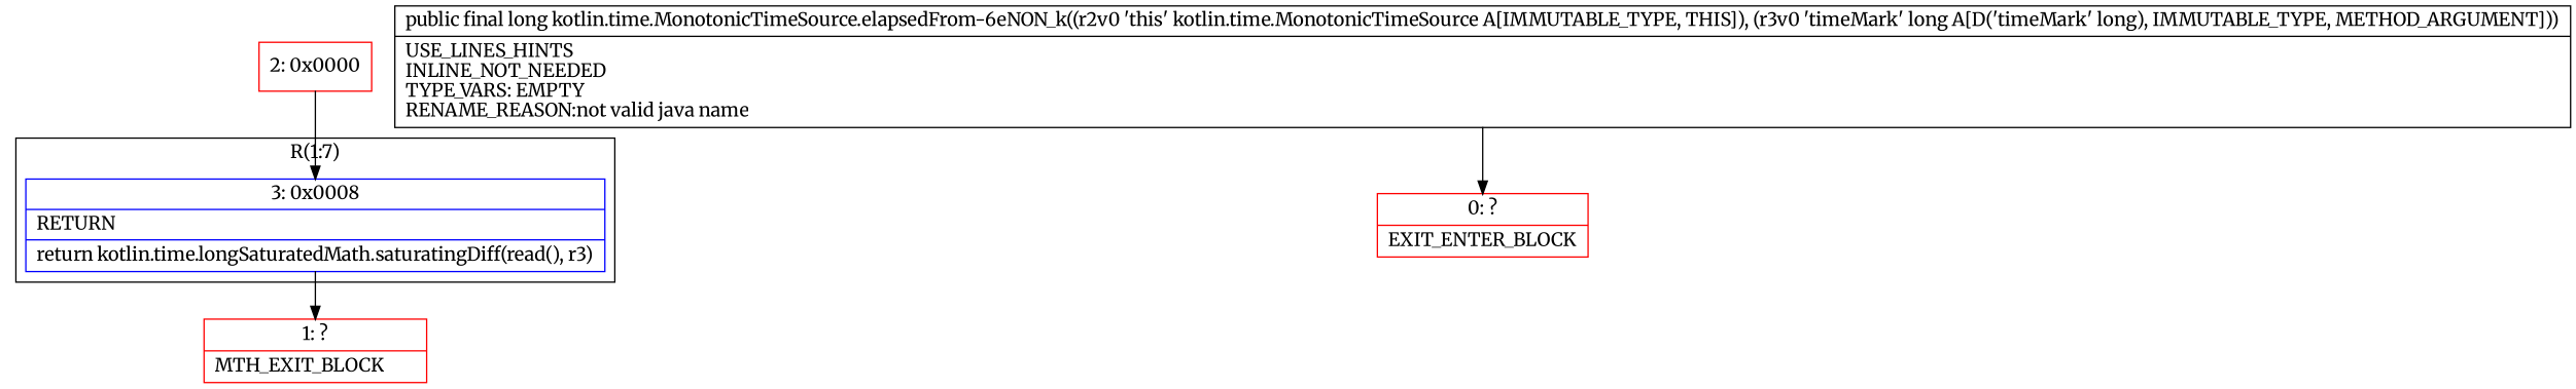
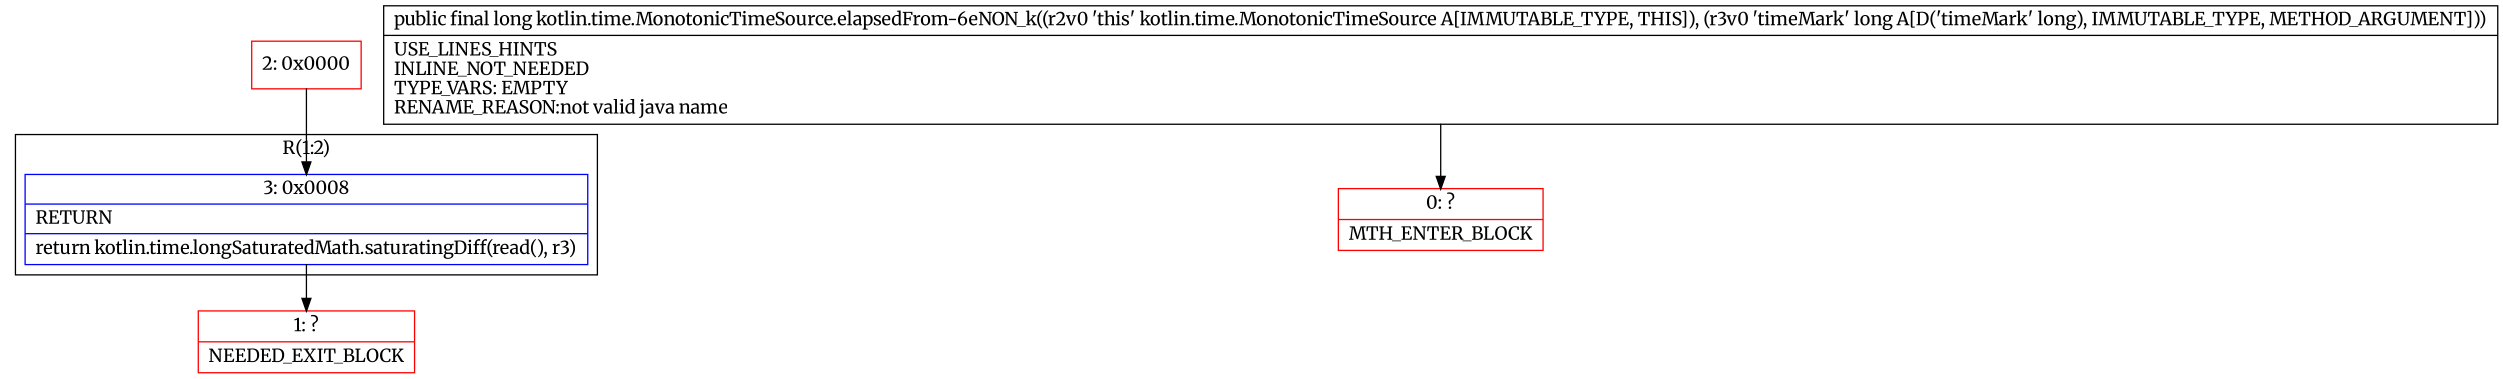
  digraph {
    fontname=Merriweather
    node [color=red fontname=Merriweather shape=record]
    edge [fontname=Merriweather]
    n1 [color=blue label="{3\:\ 0x0008|RETURN\l|return kotlin.time.longSaturatedMath.saturatingDiff(read(), r3)\l}"]
-   n2 [label="{1\:\ ?|MTH_EXIT_BLOCK\l}"]
-   n3 [label="{0\:\ ?|EXIT_ENTER_BLOCK\l}"]
+   n2 [label="{1\:\ ?|NEEDED_EXIT_BLOCK\l}"]
+   n3 [label="{0\:\ ?|MTH_ENTER_BLOCK\l}"]
    n4 [label="{2\:\ 0x0000}"]
    n5 [label="{public final long kotlin.time.MonotonicTimeSource.elapsedFrom\-6eNON_k((r2v0 'this' kotlin.time.MonotonicTimeSource A[IMMUTABLE_TYPE, THIS]), (r3v0 'timeMark' long A[D('timeMark' long), IMMUTABLE_TYPE, METHOD_ARGUMENT]))  | USE_LINES_HINTS\lINLINE_NOT_NEEDED\lTYPE_VARS: EMPTY\lRENAME_REASON:not valid java name\l}" color=""]
    subgraph cluster_1 {
-     label="R(1:7)"
+     label="R(1:2)"
      n1
    }
    n1 -> n2
    n4 -> n1
    n5 -> n3
  }
